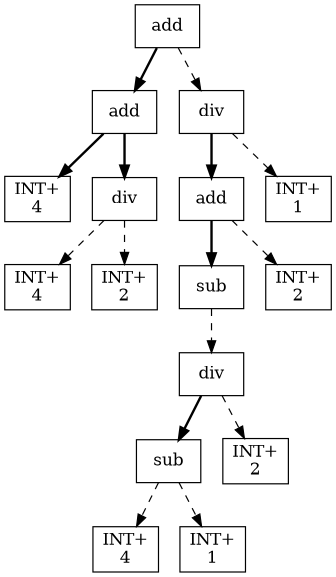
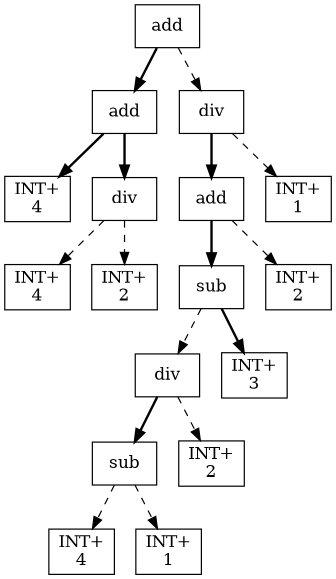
  digraph {
    node [shape=box]
    edge [style=dashed]
    n1 [label=add]
    n2 [label=add]
    n3 [label=div]
    n4 [label="INT+\n4"]
    n5 [label=div]
    n6 [label="INT+\n4"]
    n7 [label="INT+\n2"]
    n8 [label=add]
    n9 [label="INT+\n1"]
    n10 [label=sub]
    n11 [label="INT+\n2"]
    n12 [label=div]
+   n13 [label="INT+\n3"]
    n14 [label=sub]
    n15 [label="INT+\n2"]
    n16 [label="INT+\n4"]
    n17 [label="INT+\n1"]
    n1 -> n2 [style=bold]
    n1 -> n3
    n2 -> n4 [style=bold]
    n2 -> n5 [style=bold]
    n3 -> n8 [style=bold]
    n3 -> n9
    n5 -> n6
    n5 -> n7
    n8 -> n10 [style=bold]
    n8 -> n11
    n10 -> n12
+   n10 -> n13 [style=bold]
    n12 -> n14 [style=bold]
    n12 -> n15
    n14 -> n16
    n14 -> n17
  }
